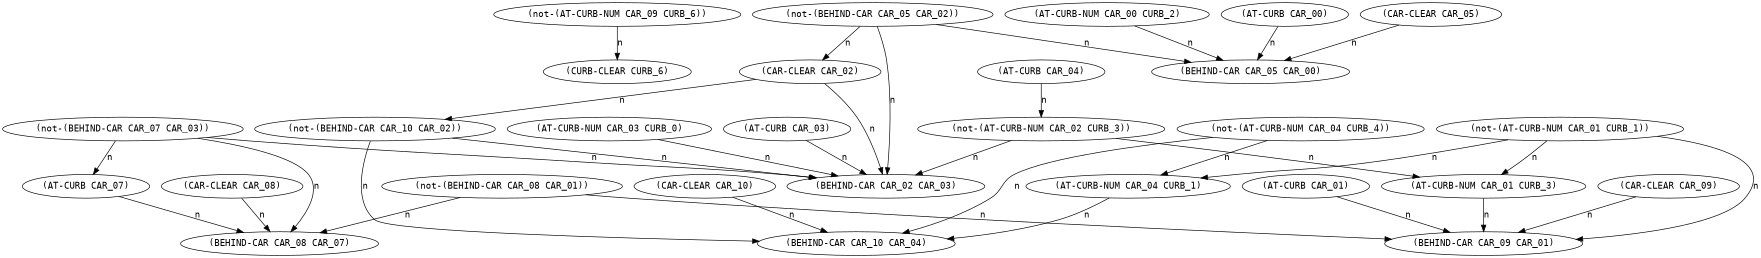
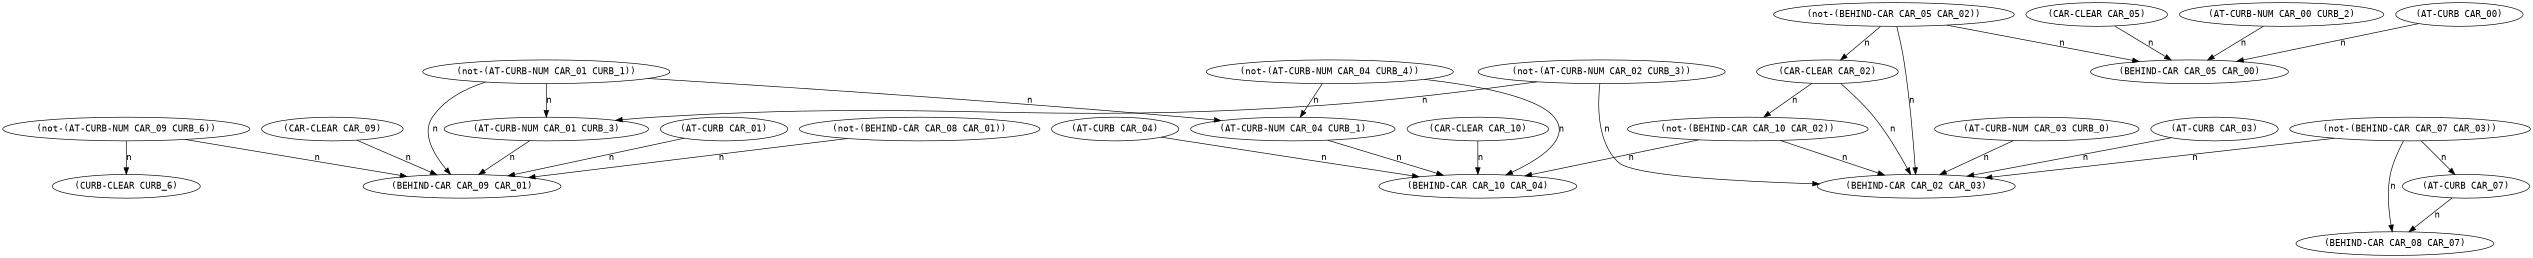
  digraph {
    fontname="DejaVu Sans Mono"
    node [fontname="DejaVu Sans Mono"]
    edge [fontname="DejaVu Sans Mono"]
    n1 [label="(CURB-CLEAR CURB_6)"]
-   n2 [label="(CAR-CLEAR CAR_08)"]
    n3 [label="(BEHIND-CAR CAR_08 CAR_07)"]
    n4 [label="(AT-CURB CAR_07)"]
    n5 [label="(CAR-CLEAR CAR_09)"]
    n6 [label="(BEHIND-CAR CAR_09 CAR_01)"]
    n7 [label="(AT-CURB-NUM CAR_01 CURB_3)"]
    n8 [label="(AT-CURB CAR_01)"]
    n9 [label="(CAR-CLEAR CAR_10)"]
    n10 [label="(BEHIND-CAR CAR_10 CAR_04)"]
    n11 [label="(AT-CURB-NUM CAR_04 CURB_1)"]
    n12 [label="(AT-CURB CAR_04)"]
    n13 [label="(CAR-CLEAR CAR_05)"]
    n14 [label="(BEHIND-CAR CAR_05 CAR_00)"]
    n15 [label="(AT-CURB-NUM CAR_00 CURB_2)"]
    n16 [label="(AT-CURB CAR_00)"]
    n17 [label="(CAR-CLEAR CAR_02)"]
    n18 [label="(BEHIND-CAR CAR_02 CAR_03)"]
    n19 [label="(not-(BEHIND-CAR CAR_10 CAR_02))"]
    n20 [label="(AT-CURB-NUM CAR_03 CURB_0)"]
    n21 [label="(AT-CURB CAR_03)"]
    n22 [label="(not-(AT-CURB-NUM CAR_09 CURB_6))"]
    n23 [label="(not-(AT-CURB-NUM CAR_04 CURB_4))"]
    n24 [label="(not-(BEHIND-CAR CAR_05 CAR_02))"]
    n25 [label="(not-(AT-CURB-NUM CAR_02 CURB_3))"]
    n26 [label="(not-(BEHIND-CAR CAR_08 CAR_01))"]
    n27 [label="(not-(AT-CURB-NUM CAR_01 CURB_1))"]
    n28 [label="(not-(BEHIND-CAR CAR_07 CAR_03))"]
-   n2 -> n3 [label=n]
    n4 -> n3 [label=n]
    n5 -> n6 [label=n]
    n7 -> n6 [label=n]
    n8 -> n6 [label=n]
    n9 -> n10 [label=n]
    n11 -> n10 [label=n]
-   n12 -> n25 [label=n]
+   n12 -> n10 [label=n]
    n13 -> n14 [label=n]
    n15 -> n14 [label=n]
    n16 -> n14 [label=n]
    n17 -> n18 [label=n]
    n17 -> n19 [label=n]
    n19 -> n10 [label=n]
    n19 -> n18 [label=n]
    n20 -> n18 [label=n]
    n21 -> n18 [label=n]
    n22 -> n1 [label=n]
+   n22 -> n6 [label=n]
    n23 -> n10 [label=n]
    n23 -> n11 [label=n]
    n24 -> n14 [label=n]
    n24 -> n17 [label=n]
    n24 -> n18 [label=n]
    n25 -> n7 [label=n]
    n25 -> n18 [label=n]
-   n26 -> n3 [label=n]
    n26 -> n6 [label=n]
    n27 -> n6 [label=n]
    n27 -> n7 [label=n]
    n27 -> n11 [label=n]
    n28 -> n3 [label=n]
    n28 -> n4 [label=n]
    n28 -> n18 [label=n]
  }
